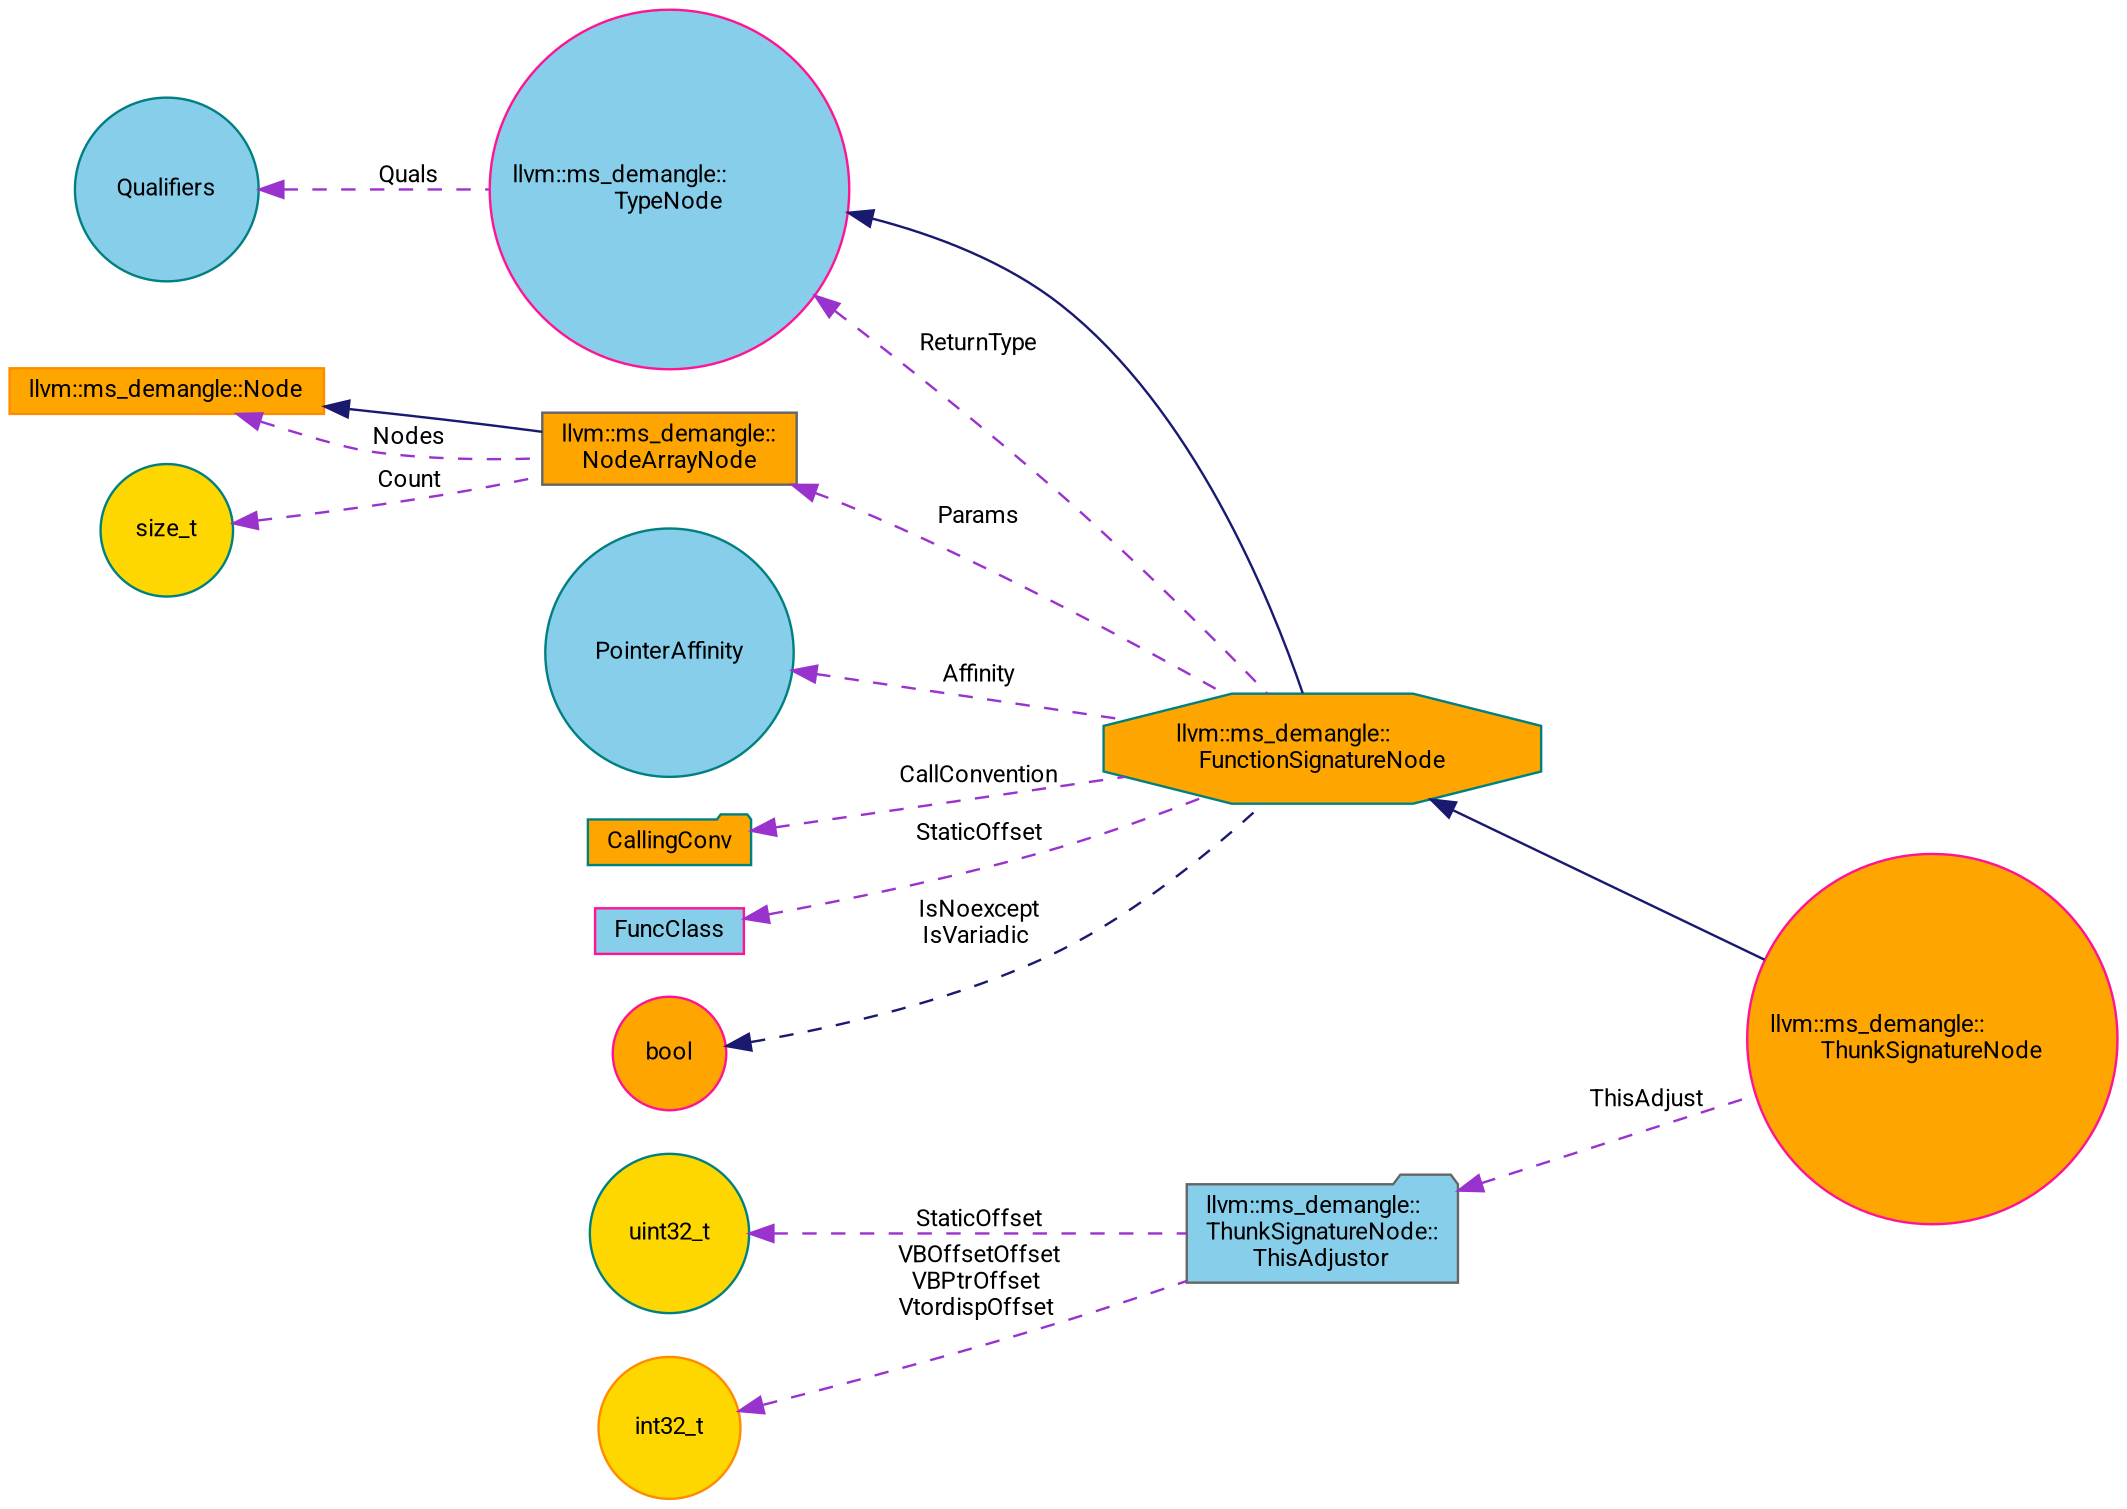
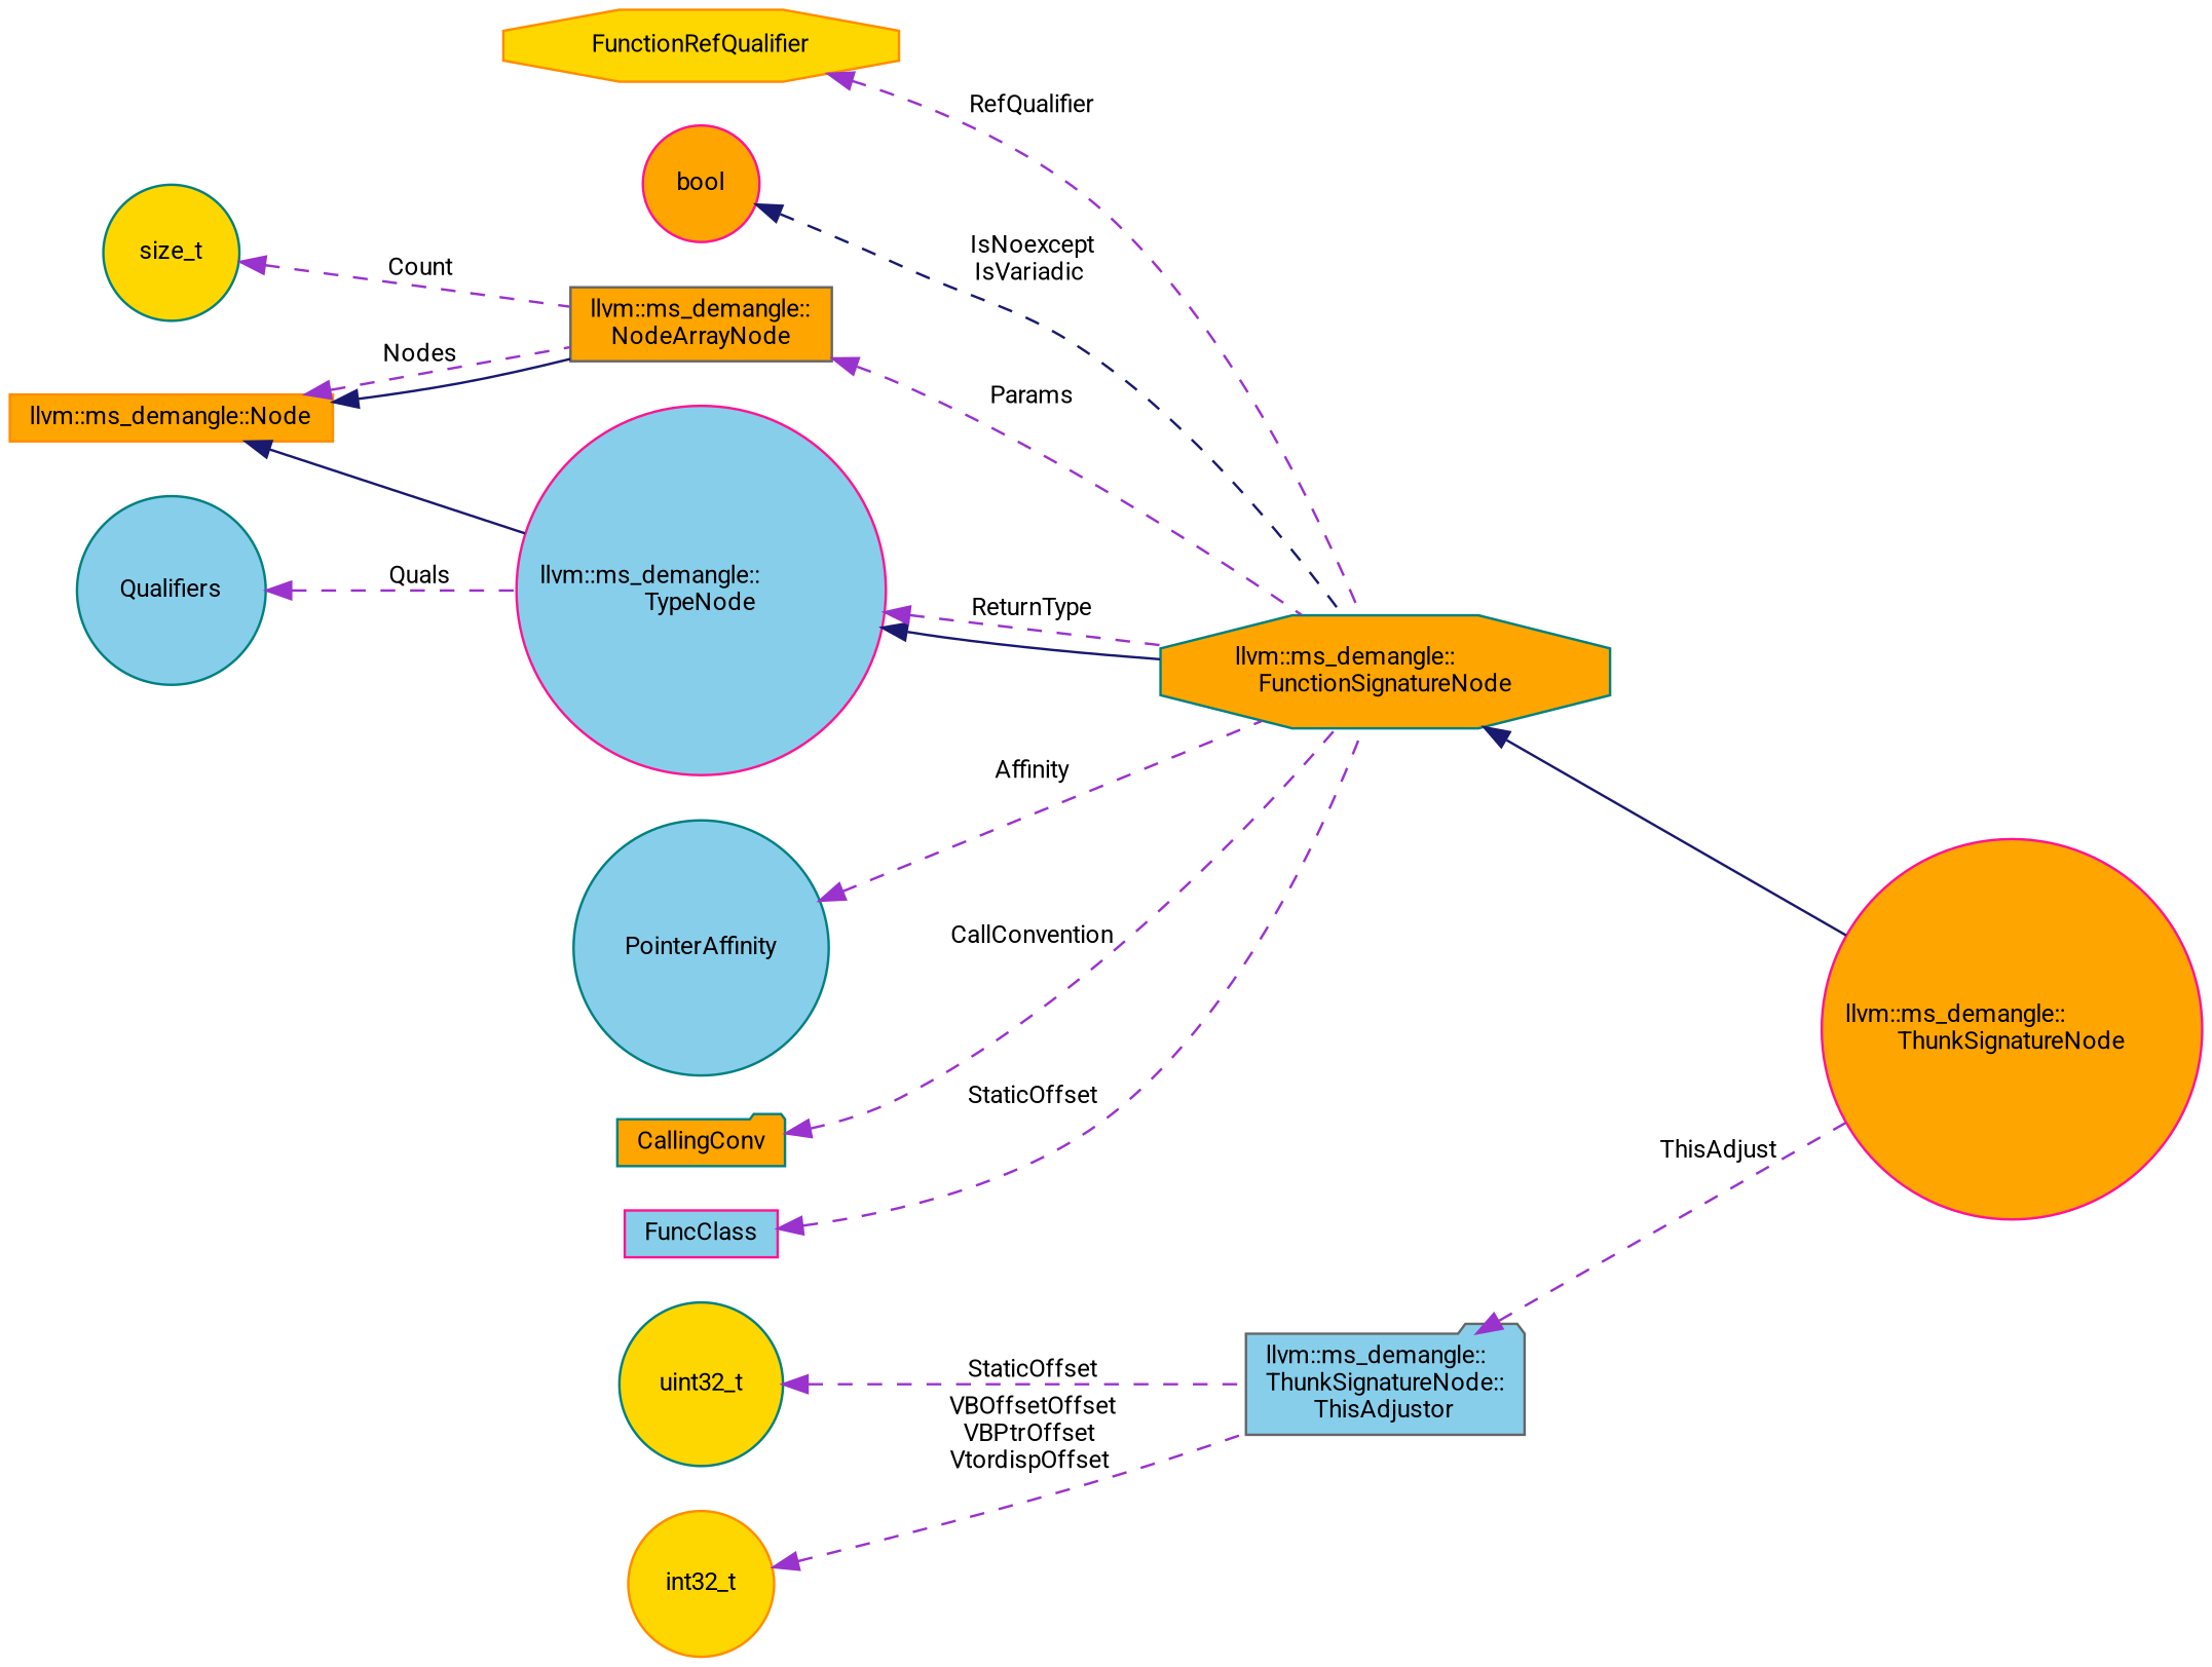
  digraph {
    fontname=Roboto
    rankdir=LR
    node [color=teal fillcolor=orange fontname=Roboto fontsize=10 shape=circle style=filled]
    edge [color=darkorchid3 dir=back fontname=Roboto fontsize=10 labelfontname=Helvetica labelfontsize=10 style=dashed]
    n1 [color=deeppink fontcolor=black height=0.2 label="llvm::ms_demangle::\lThunkSignatureNode" width=0.4]
    n2 [height=0.2 label="llvm::ms_demangle::\lFunctionSignatureNode" shape=octagon width=0.4]
    n3 [color=deeppink fillcolor=skyblue height=0.2 label="llvm::ms_demangle::\lTypeNode" width=0.4]
    n4 [color=darkorange height=0.2 label="llvm::ms_demangle::Node" shape=box width=0.4]
    n5 [color=gray40 height=0.2 label="llvm::ms_demangle::\lNodeArrayNode" shape=box width=0.4]
    n6 [fillcolor=skyblue height=0.2 label=Qualifiers width=0.4]
    n7 [fillcolor=skyblue height=0.2 label=PointerAffinity width=0.4]
    n8 [height=0.2 label=CallingConv shape=folder width=0.4]
    n9 [color=deeppink fillcolor=skyblue height=0.2 label=FuncClass shape=box width=0.4]
+   n10 [color=darkorange fillcolor=gold height=0.2 label=FunctionRefQualifier shape=octagon width=0.4]
    n11 [color=deeppink height=0.2 label=bool width=0.4]
    n12 [fillcolor=gold height=0.2 label=size_t width=0.4]
    n13 [color=gray40 fillcolor=skyblue height=0.2 label="llvm::ms_demangle::\lThunkSignatureNode::\lThisAdjustor" shape=folder width=0.4]
    n14 [fillcolor=gold height=0.2 label=uint32_t width=0.4]
    n15 [color=darkorange fillcolor=gold height=0.2 label=int32_t width=0.4]
    n2 -> n1 [color=midnightblue style=solid]
    n3 -> n2 [color=midnightblue style=solid]
    n3 -> n2 [label=" ReturnType"]
+   n4 -> n3 [color=midnightblue style=solid]
    n4 -> n5 [color=midnightblue style=solid]
    n4 -> n5 [label=" Nodes"]
    n5 -> n2 [label=" Params"]
    n6 -> n3 [label=" Quals"]
    n7 -> n2 [label=" Affinity"]
    n8 -> n2 [label=" CallConvention"]
    n9 -> n2 [label=" StaticOffset"]
+   n10 -> n2 [label=" RefQualifier"]
    n11 -> n2 [color=midnightblue label=" IsNoexcept\nIsVariadic"]
    n12 -> n5 [label=" Count"]
    n13 -> n1 [label=" ThisAdjust"]
    n14 -> n13 [label=" StaticOffset"]
    n15 -> n13 [label=" VBOffsetOffset\nVBPtrOffset\nVtordispOffset"]
  }
